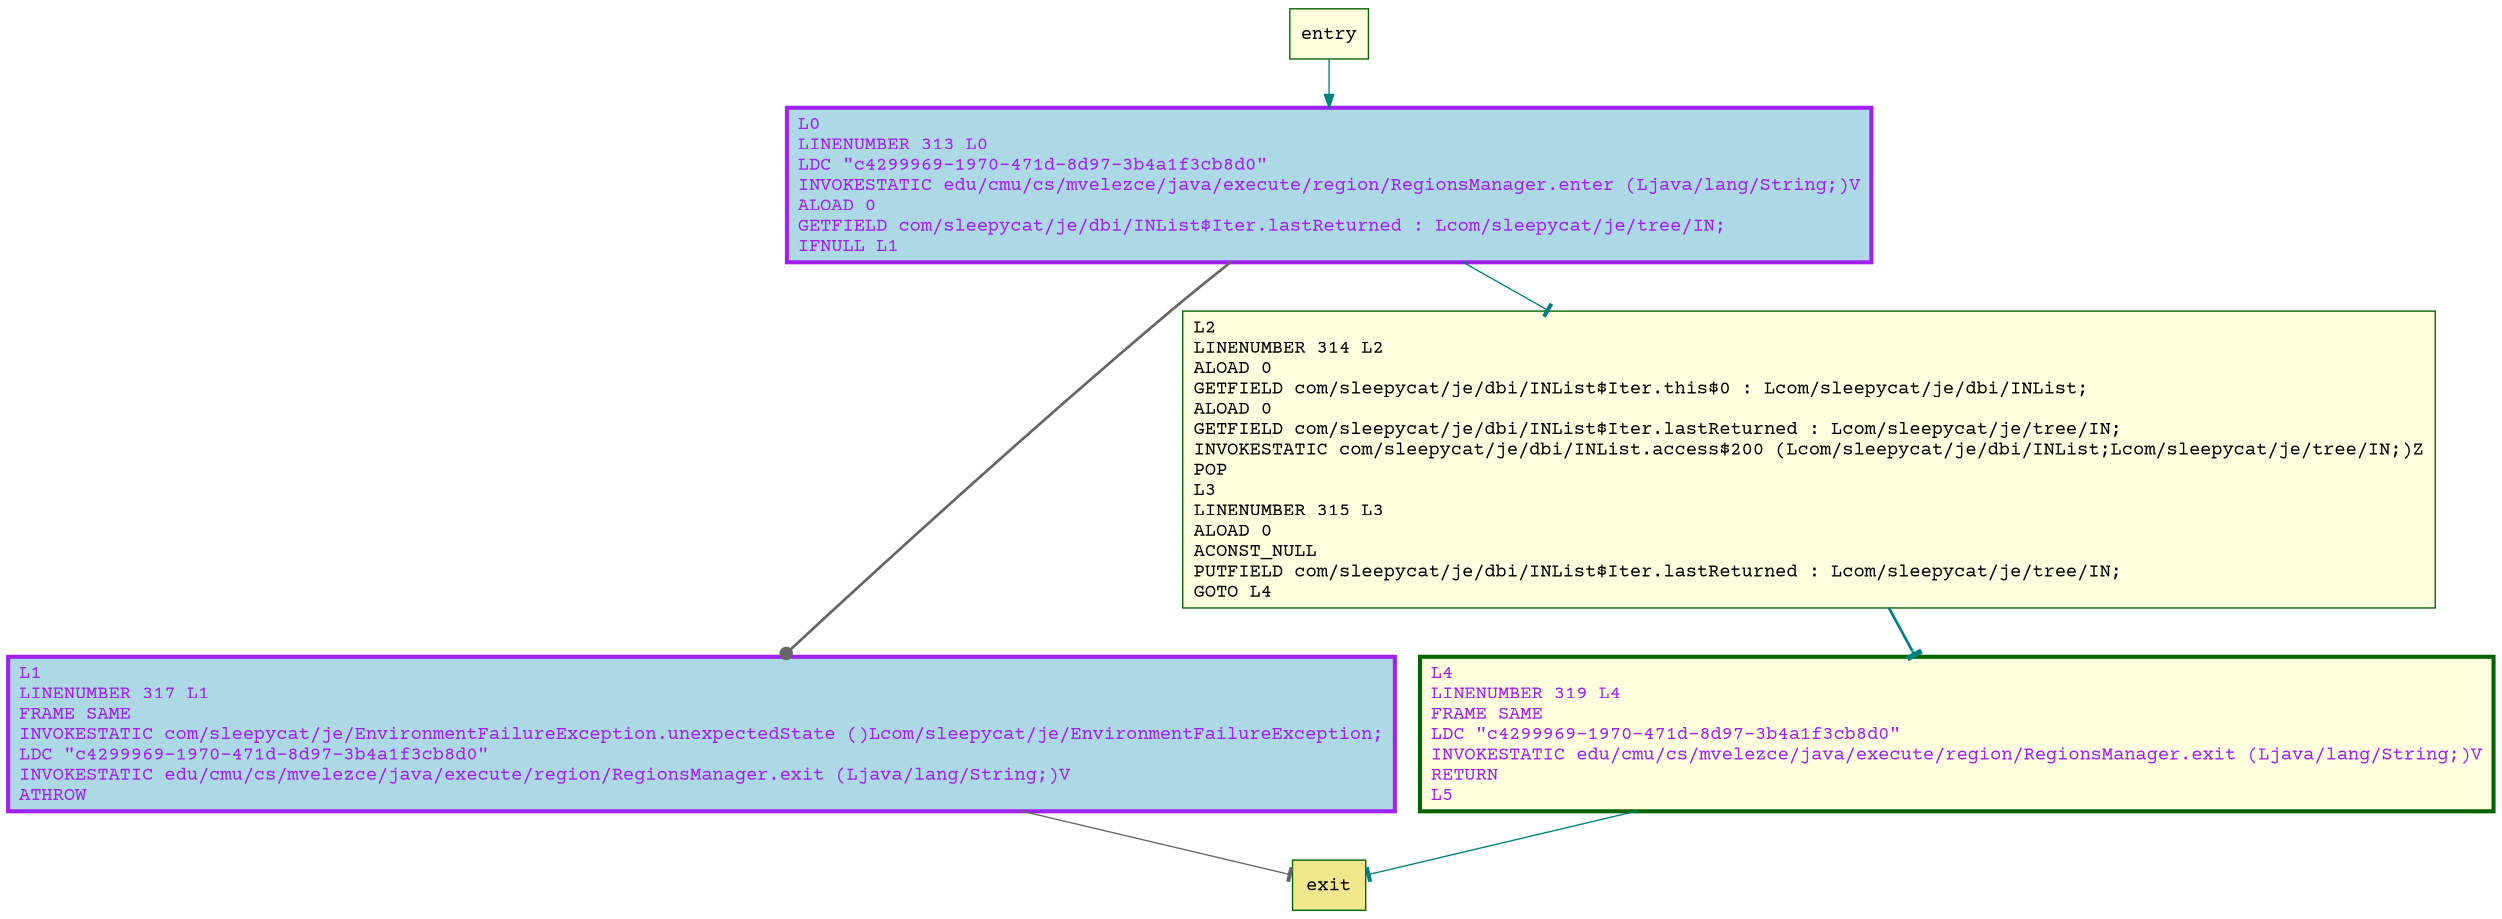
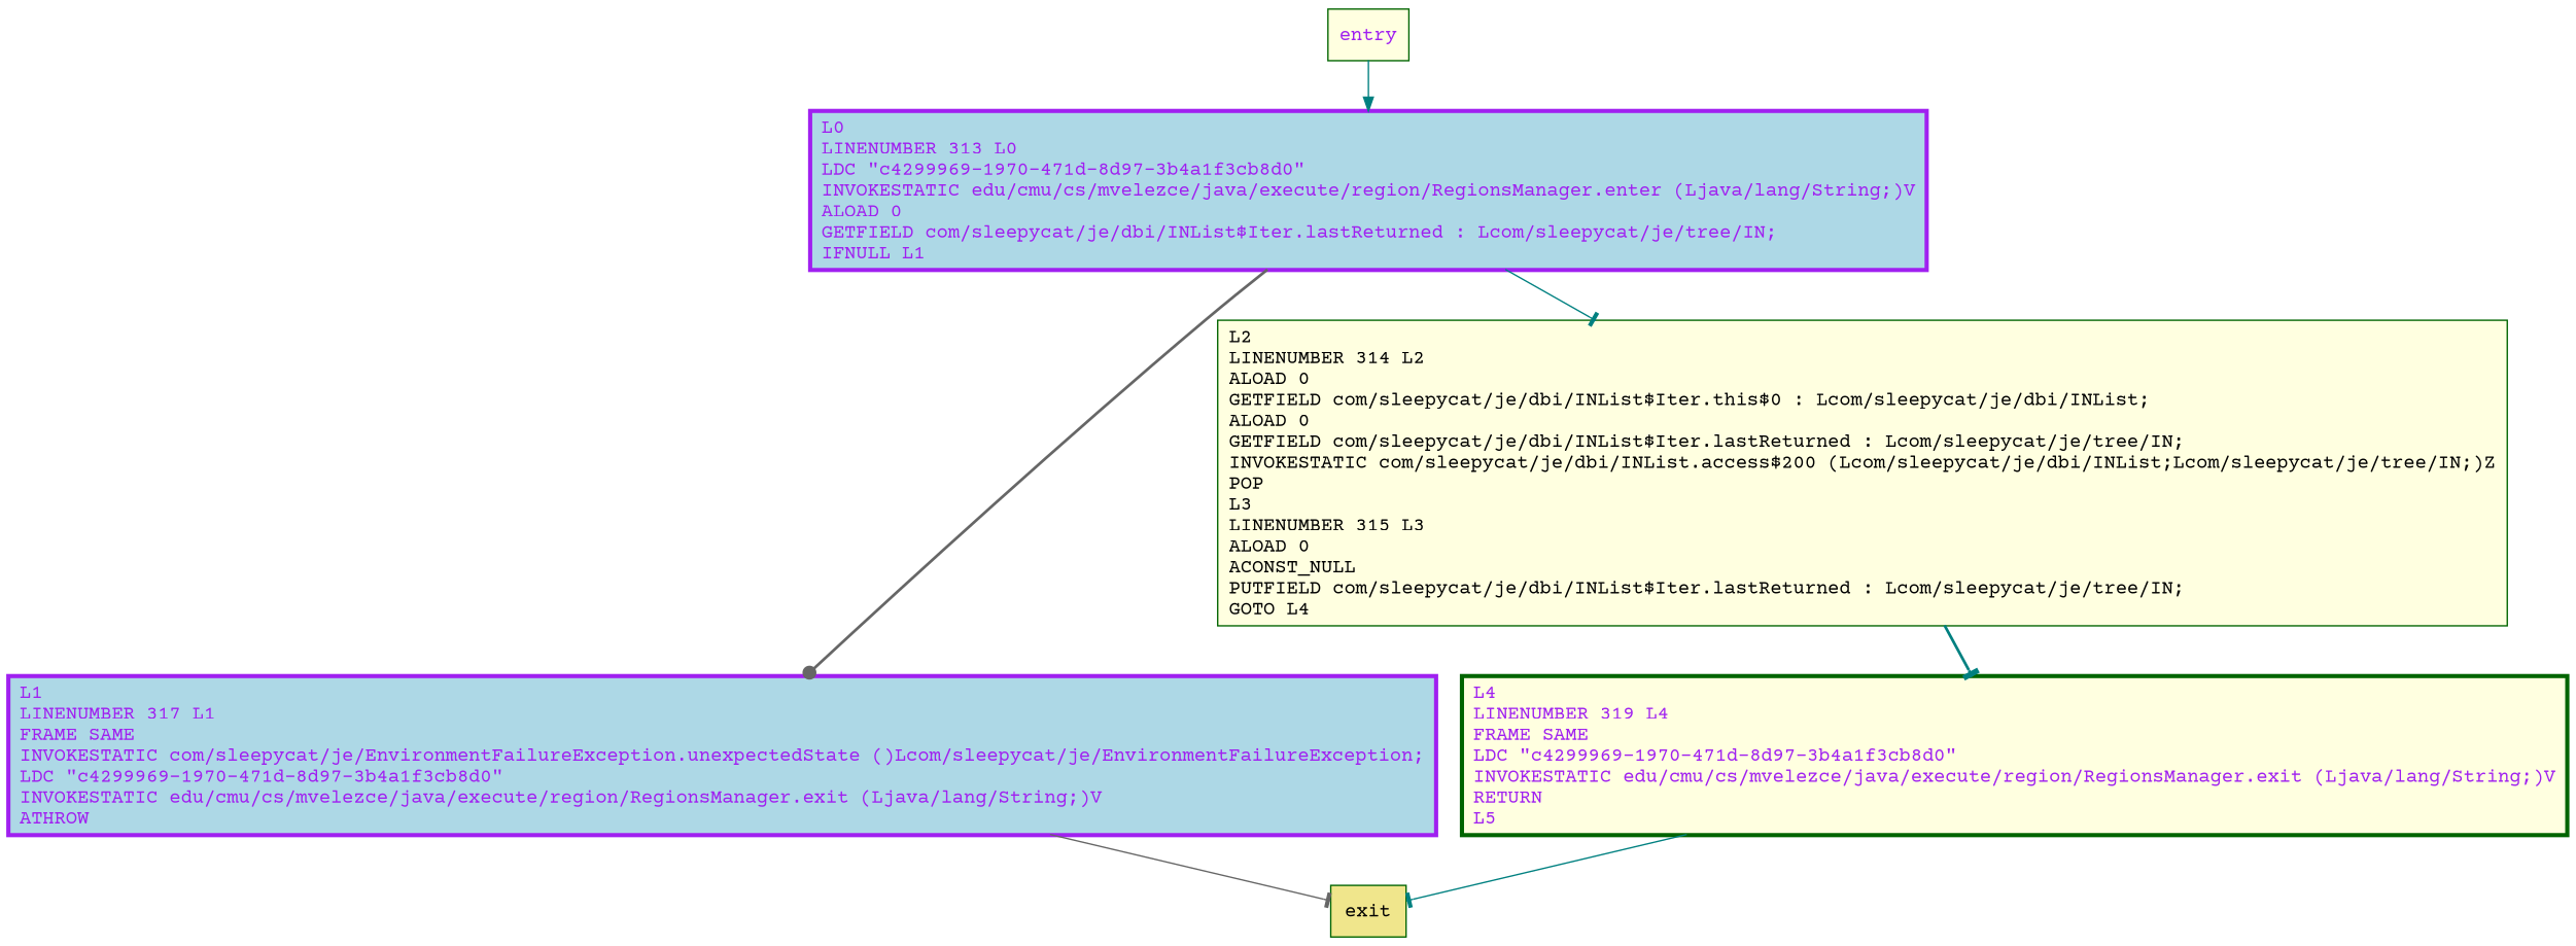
  digraph {
    fontname="Courier Prime"
    node [color=darkgreen shape=record style=filled fillcolor=lightyellow fontname="Courier Prime"]
    edge [color=teal style=solid arrowhead=tee fontname="Courier Prime"]
    n1 [color=purple fontcolor=purple label="L0\lLINENUMBER 313 L0\lLDC \"c4299969-1970-471d-8d97-3b4a1f3cb8d0\"\lINVOKESTATIC edu/cmu/cs/mvelezce/java/execute/region/RegionsManager.enter (Ljava/lang/String;)V\lALOAD 0\lGETFIELD com/sleepycat/je/dbi/INList$Iter.lastReturned : Lcom/sleepycat/je/tree/IN;\lIFNULL L1\l" penwidth=3 fillcolor=lightblue]
    n2 [color=purple fontcolor=purple label="L1\lLINENUMBER 317 L1\lFRAME SAME\lINVOKESTATIC com/sleepycat/je/EnvironmentFailureException.unexpectedState ()Lcom/sleepycat/je/EnvironmentFailureException;\lLDC \"c4299969-1970-471d-8d97-3b4a1f3cb8d0\"\lINVOKESTATIC edu/cmu/cs/mvelezce/java/execute/region/RegionsManager.exit (Ljava/lang/String;)V\lATHROW\l" penwidth=3 fillcolor=lightblue]
    n3 [label="L2\lLINENUMBER 314 L2\lALOAD 0\lGETFIELD com/sleepycat/je/dbi/INList$Iter.this$0 : Lcom/sleepycat/je/dbi/INList;\lALOAD 0\lGETFIELD com/sleepycat/je/dbi/INList$Iter.lastReturned : Lcom/sleepycat/je/tree/IN;\lINVOKESTATIC com/sleepycat/je/dbi/INList.access$200 (Lcom/sleepycat/je/dbi/INList;Lcom/sleepycat/je/tree/IN;)Z\lPOP\lL3\lLINENUMBER 315 L3\lALOAD 0\lACONST_NULL\lPUTFIELD com/sleepycat/je/dbi/INList$Iter.lastReturned : Lcom/sleepycat/je/tree/IN;\lGOTO L4\l"]
    exit [fillcolor=khaki]
    n5 [fontcolor=purple label="L4\lLINENUMBER 319 L4\lFRAME SAME\lLDC \"c4299969-1970-471d-8d97-3b4a1f3cb8d0\"\lINVOKESTATIC edu/cmu/cs/mvelezce/java/execute/region/RegionsManager.exit (Ljava/lang/String;)V\lRETURN\lL5\l" penwidth=3]
-   entry
+   entry [fontcolor=purple]
    n1 -> n2 [color=gray40 style=bold arrowhead=dot]
    n1 -> n3
    n2 -> exit [color=gray40]
    n3 -> n5 [style=bold]
    n5 -> exit
    entry -> n1 [arrowhead=normal]
  }
